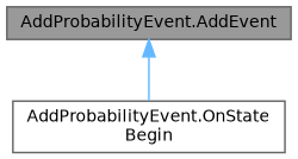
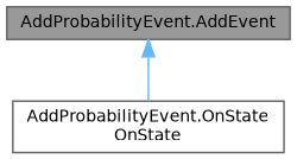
  digraph {
    rankdir=TB
    node [fontname=Helvetica fontsize=10 shape=box style=filled]
    n1 [color=gray40 fillcolor=grey60 fontcolor=black height=0.2 label="AddProbabilityEvent.AddEvent" width=0.4]
-   n2 [color=grey40 fillcolor=white height=0.2 label="AddProbabilityEvent.OnState\lBegin" width=0.4]
+   n2 [color=grey40 fillcolor=white height=0.2 label="AddProbabilityEvent.OnState\lOnState" width=0.4]
    n1 -> n2 [color=steelblue1 dir=back fontname=Helvetica fontsize=10 labelfontname=Helvetica labelfontsize=10 style=solid]
  }
